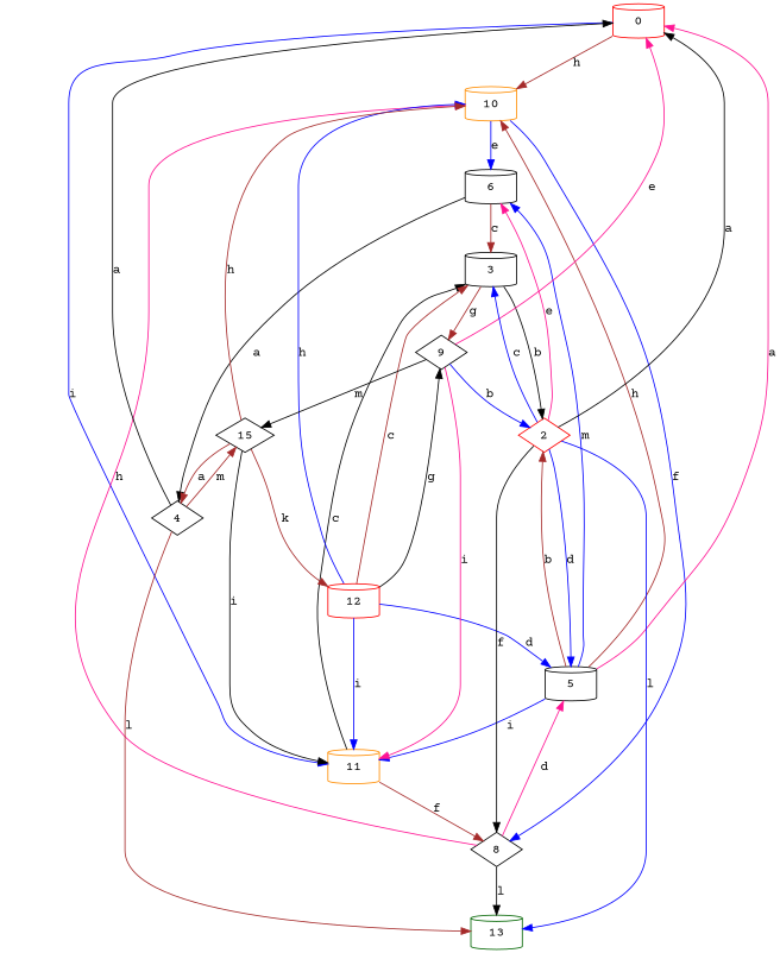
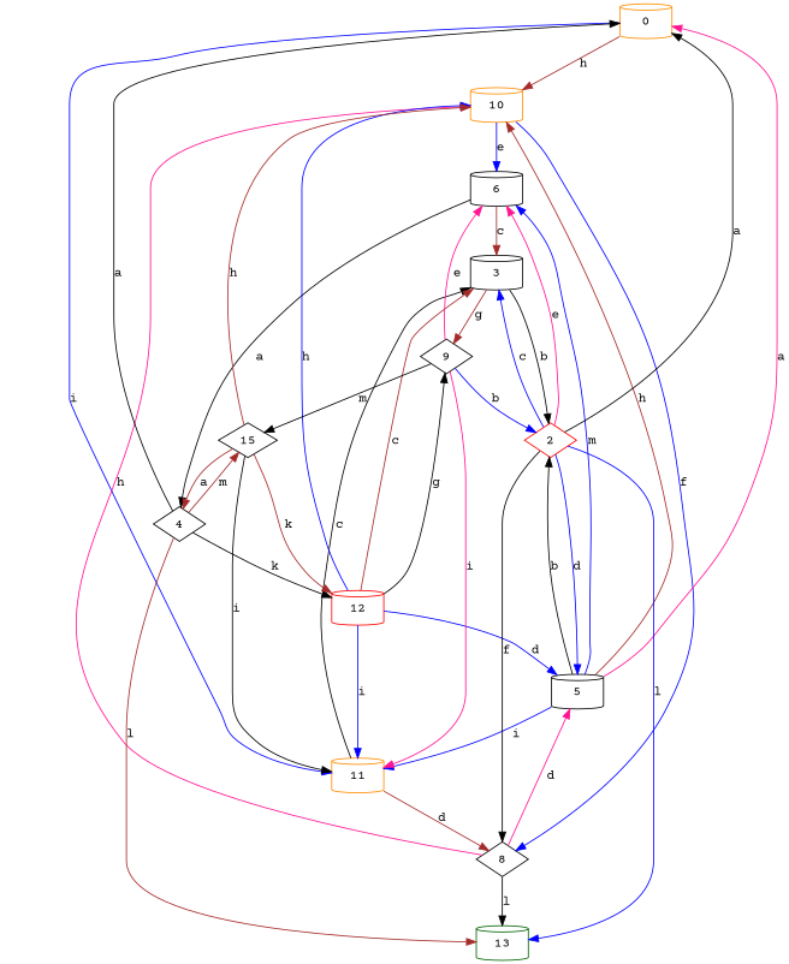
  strict digraph {
    fontname="Courier Prime"
    node [color=black fontname="Courier Prime" shape=cylinder]
    edge [color=blue fontname="Courier Prime"]
-   0 [color=red]
+   0 [color=darkorange]
    10 [color=darkorange]
    11 [color=darkorange]
    6
    8 [shape=diamond]
    3
    n7 [label=4 shape=diamond]
    12 [color=red]
    13 [color=darkgreen]
    15 [shape=diamond]
    5
    9 [shape=diamond]
    2 [color=red shape=diamond]
    0 -> 10 [color=brown label=h]
    0 -> 11 [label=i]
    10 -> 6 [label=e]
    10 -> 8 [label=f]
-   11 -> 8 [color=brown label=f]
+   11 -> 8 [color=brown label=d]
    11 -> 3 [color=black label=c]
    6 -> 3 [color=brown label=c]
    6 -> n7 [color=black label=a]
    8 -> 10 [color=deeppink label=h]
    8 -> 13 [color=black label=l]
    8 -> 5 [color=deeppink label=d]
    3 -> 9 [color=brown label=g]
    3 -> 2 [color=black label=b]
    n7 -> 0 [color=black label=a]
+   n7 -> 12 [color=black label=k]
    n7 -> 13 [color=brown label=l]
    n7 -> 15 [color=brown label=m]
    12 -> 10 [label=h]
    12 -> 11 [label=i]
    12 -> 3 [color=brown label=c]
    12 -> 5 [label=d]
    12 -> 9 [color=black label=g]
    15 -> 10 [color=brown label=h]
    15 -> 11 [color=black label=i]
    15 -> n7 [color=brown label=a]
    15 -> 12 [color=brown label=k]
    5 -> 0 [color=deeppink label=a]
    5 -> 10 [color=brown label=h]
    5 -> 11 [label=i]
    5 -> 6 [label=m]
-   5 -> 2 [color=brown label=b]
+   5 -> 2 [color=black label=b]
    9 -> 11 [color=deeppink label=i]
-   9 -> 0 [color=deeppink label=e]
+   9 -> 6 [color=deeppink label=e]
    9 -> 15 [color=black label=m]
    9 -> 2 [label=b]
    2 -> 0 [color=black label=a]
    2 -> 6 [color=deeppink label=e]
    2 -> 8 [color=black label=f]
    2 -> 3 [label=c]
    2 -> 13 [label=l]
    2 -> 5 [label=d]
  }
